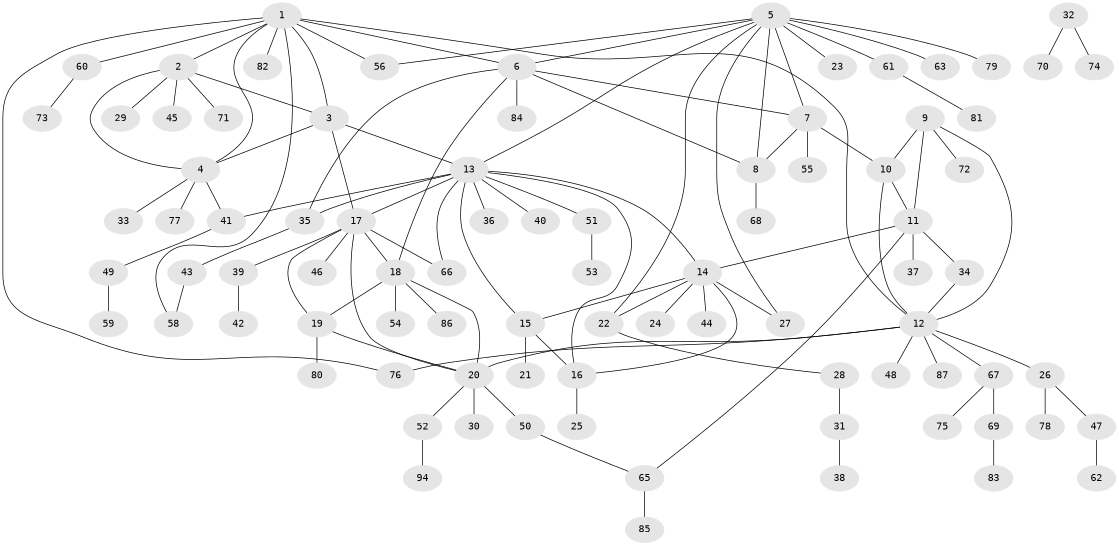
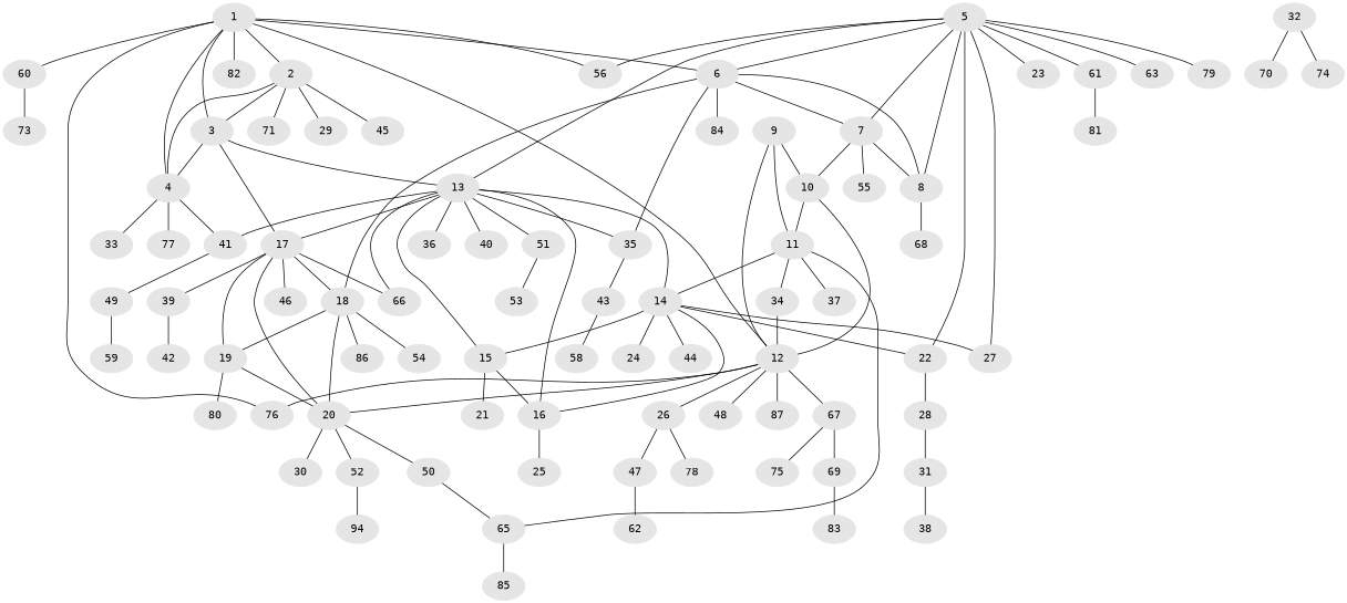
  graph {
    fontname="DejaVu Sans Mono"
    node [color=gray90 fontname="DejaVu Sans Mono" style=filled]
    edge [fontname="DejaVu Sans Mono"]
    1
    2
    3
    4
    6
    12
    56
    58
    60
    76
    82
    29
    45
    71
    13
    17
    33
    41
    77
    7
    8
    18
    35
    84
    20
    26
    48
    n28 [label=87]
    67
    73
    14
    15
    16
    36
    40
    51
    66
    19
    39
    46
    49
    5
    22
    23
    27
    61
    63
    79
    10
    55
    68
    28
    81
    54
    86
    43
    11
    9
-   72
    34
    37
    65
    24
    44
    85
    30
    50
    52
    47
    78
    69
    75
    21
    25
    53
    32
    70
    74
    80
    42
    n81 [label=94]
    31
    62
    38
    59
    83
    1 -- 2
    1 -- 3
    1 -- 4
    1 -- 6
    1 -- 12
    1 -- 56
-   1 -- 58
    1 -- 60
    1 -- 76
    1 -- 82
    2 -- 3
    2 -- 4
    2 -- 29
    2 -- 45
    2 -- 71
    3 -- 4
    3 -- 13
    3 -- 17
    4 -- 33
    4 -- 41
    4 -- 77
    6 -- 7
    6 -- 8
    6 -- 18
    6 -- 35
    6 -- 84
    12 -- 76
    12 -- 20
    12 -- 26
    12 -- 48
    12 -- n28
    12 -- 67
    60 -- 73
    13 -- 17
    13 -- 41
    13 -- 35
    13 -- 14
    13 -- 15
    13 -- 16
    13 -- 36
    13 -- 40
    13 -- 51
    13 -- 66
    17 -- 18
    17 -- 20
    17 -- 66
    17 -- 19
    17 -- 39
    17 -- 46
    41 -- 49
    7 -- 8
    7 -- 10
    7 -- 55
    8 -- 68
    18 -- 20
    18 -- 19
    18 -- 54
    18 -- 86
    35 -- 43
    20 -- 30
    20 -- 50
    20 -- 52
    26 -- 47
    26 -- 78
    67 -- 69
    67 -- 75
    14 -- 15
    14 -- 16
    14 -- 22
    14 -- 27
    14 -- 24
    14 -- 44
    15 -- 16
    15 -- 21
    16 -- 25
    51 -- 53
    19 -- 20
    19 -- 80
    39 -- 42
    49 -- 59
    5 -- 6
    5 -- 56
    5 -- 13
    5 -- 7
    5 -- 8
    5 -- 22
    5 -- 23
    5 -- 27
    5 -- 61
    5 -- 63
    5 -- 79
    22 -- 28
    61 -- 81
    10 -- 12
    10 -- 11
    28 -- 31
    43 -- 58
    11 -- 14
    11 -- 34
    11 -- 37
    11 -- 65
    9 -- 12
    9 -- 10
    9 -- 11
-   9 -- 72
    34 -- 12
    65 -- 85
    50 -- 65
    52 -- n81
    47 -- 62
    69 -- 83
    32 -- 70
    32 -- 74
    31 -- 38
  }
